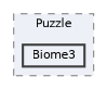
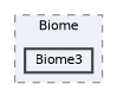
  digraph {
    compound=true
    n1 [color=grey25 fillcolor="#edf0f7" fontname=Helvetica fontsize=10 height=0.2 label=Biome3 shape=box style="filled,bold" width=0.4]
    subgraph cluster_1 {
      bgcolor="#edf0f7"
      fontname=Helvetica
      fontsize=10
-     label=Puzzle
+     label=Biome
      pencolor=grey50
      style="filled,dashed"
      n1
    }
  }
